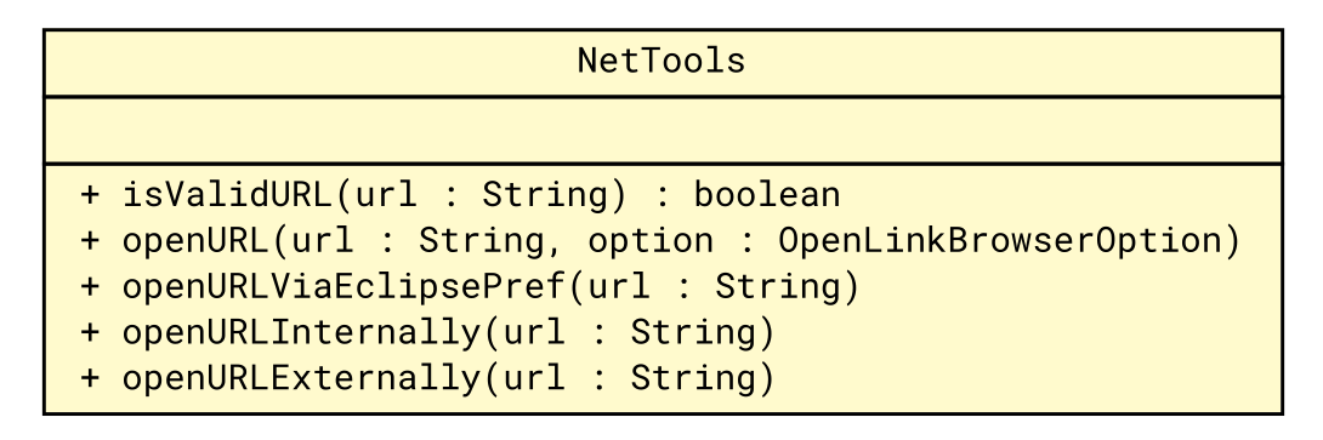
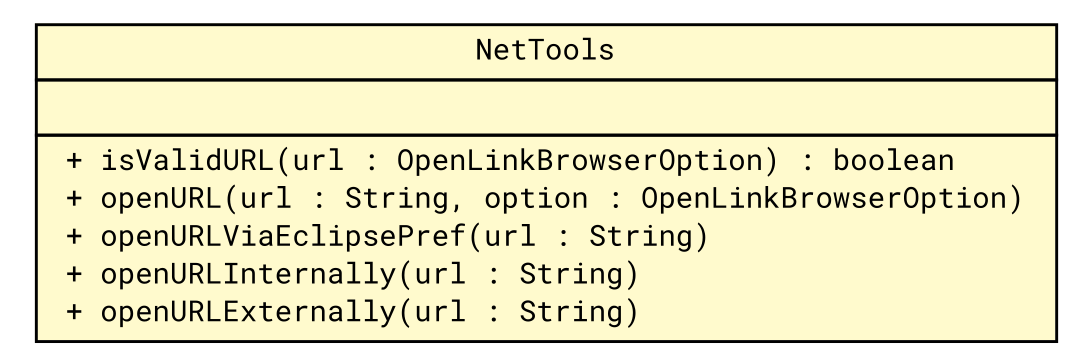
  digraph {
    nodesep=0.25
    ranksep=0.5
    fontname="Roboto Mono"
-   n1 [fontcolor=black fontname="Roboto Mono" fontsize=10.0 label=<<table title="gov.sandia.cf.tools.NetTools" border="0" cellborder="1" cellspacing="0" cellpadding="2" port="p" bgcolor="lemonChiffon" href="./NetTools.html"> 		<tr><td><table border="0" cellspacing="0" cellpadding="1"> <tr><td align="center" balign="center"> NetTools </td></tr> 		</table></td></tr> 		<tr><td><table border="0" cellspacing="0" cellpadding="1"> <tr><td align="left" balign="left">  </td></tr> 		</table></td></tr> 		<tr><td><table border="0" cellspacing="0" cellpadding="1"> <tr><td align="left" balign="left"> + isValidURL(url : String) : boolean </td></tr> <tr><td align="left" balign="left"> + openURL(url : String, option : OpenLinkBrowserOption) </td></tr> <tr><td align="left" balign="left"> + openURLViaEclipsePref(url : String) </td></tr> <tr><td align="left" balign="left"> + openURLInternally(url : String) </td></tr> <tr><td align="left" balign="left"> + openURLExternally(url : String) </td></tr> 		</table></td></tr> 		</table>> shape=plaintext]
+   n1 [fontcolor=black fontname="Roboto Mono" fontsize=10.0 label=<<table title="gov.sandia.cf.tools.NetTools" border="0" cellborder="1" cellspacing="0" cellpadding="2" port="p" bgcolor="lemonChiffon" href="./NetTools.html"> 		<tr><td><table border="0" cellspacing="0" cellpadding="1"> <tr><td align="center" balign="center"> NetTools </td></tr> 		</table></td></tr> 		<tr><td><table border="0" cellspacing="0" cellpadding="1"> <tr><td align="left" balign="left">  </td></tr> 		</table></td></tr> 		<tr><td><table border="0" cellspacing="0" cellpadding="1"> <tr><td align="left" balign="left"> + isValidURL(url : OpenLinkBrowserOption) : boolean </td></tr> <tr><td align="left" balign="left"> + openURL(url : String, option : OpenLinkBrowserOption) </td></tr> <tr><td align="left" balign="left"> + openURLViaEclipsePref(url : String) </td></tr> <tr><td align="left" balign="left"> + openURLInternally(url : String) </td></tr> <tr><td align="left" balign="left"> + openURLExternally(url : String) </td></tr> 		</table></td></tr> 		</table>> shape=plaintext]
  }
